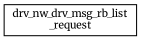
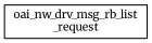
  digraph {
    rankdir=LR
    fontname=Merriweather
-   n1 [color=black fillcolor=white fontname=Merriweather fontsize=10 height=0.2 label="drv_nw_drv_msg_rb_list\l_request" shape=record style=filled width=0.4]
+   n1 [color=black fillcolor=white fontname=Merriweather fontsize=10 height=0.2 label="oai_nw_drv_msg_rb_list\l_request" shape=record style=filled width=0.4]
  }
